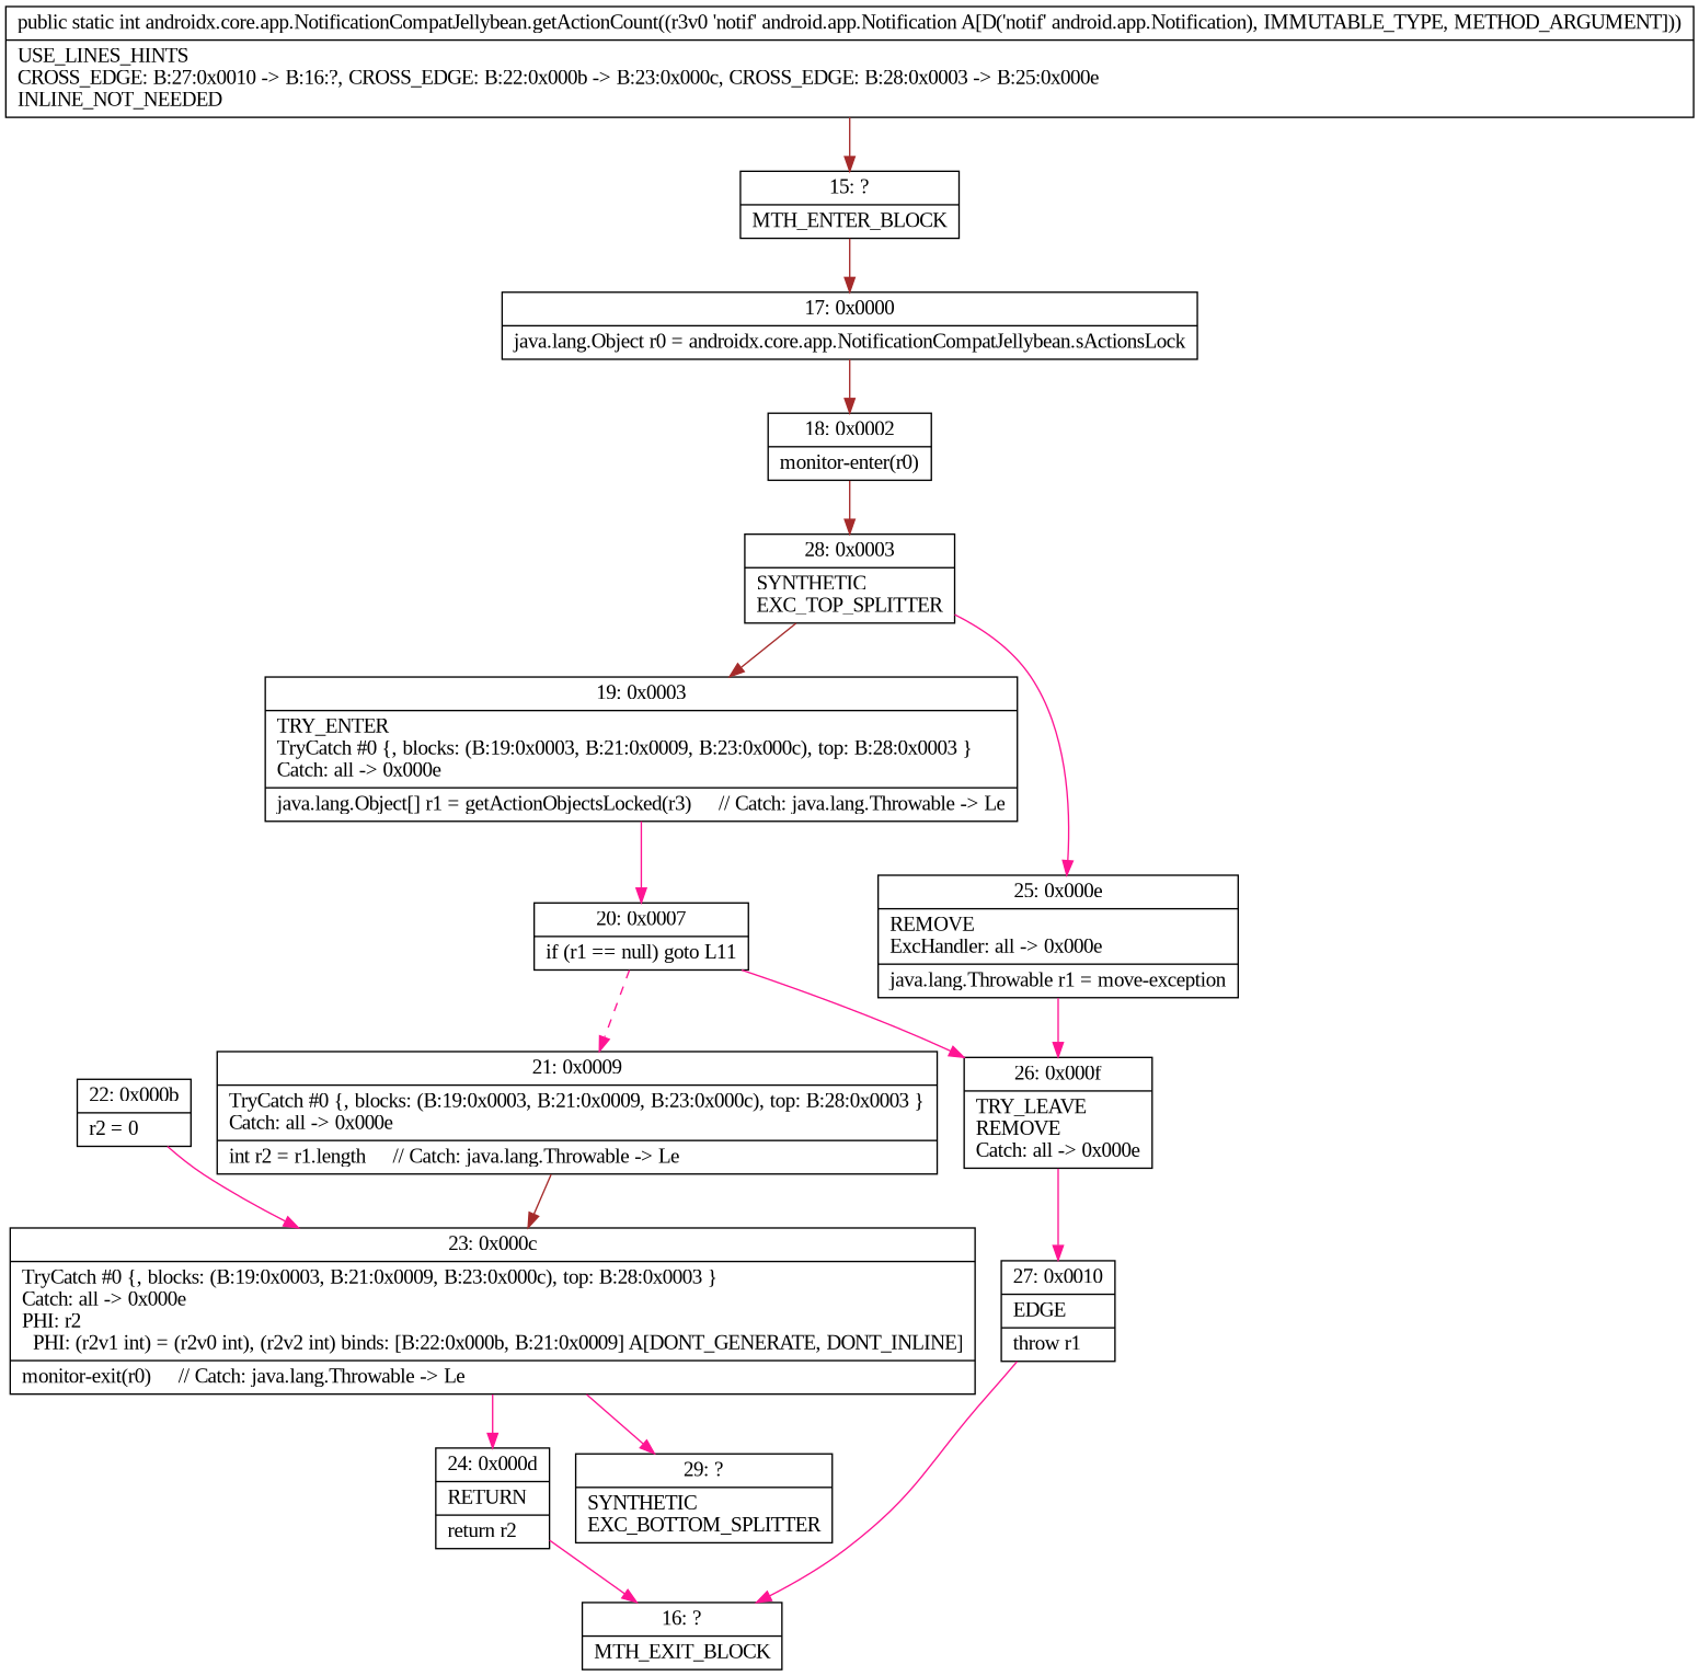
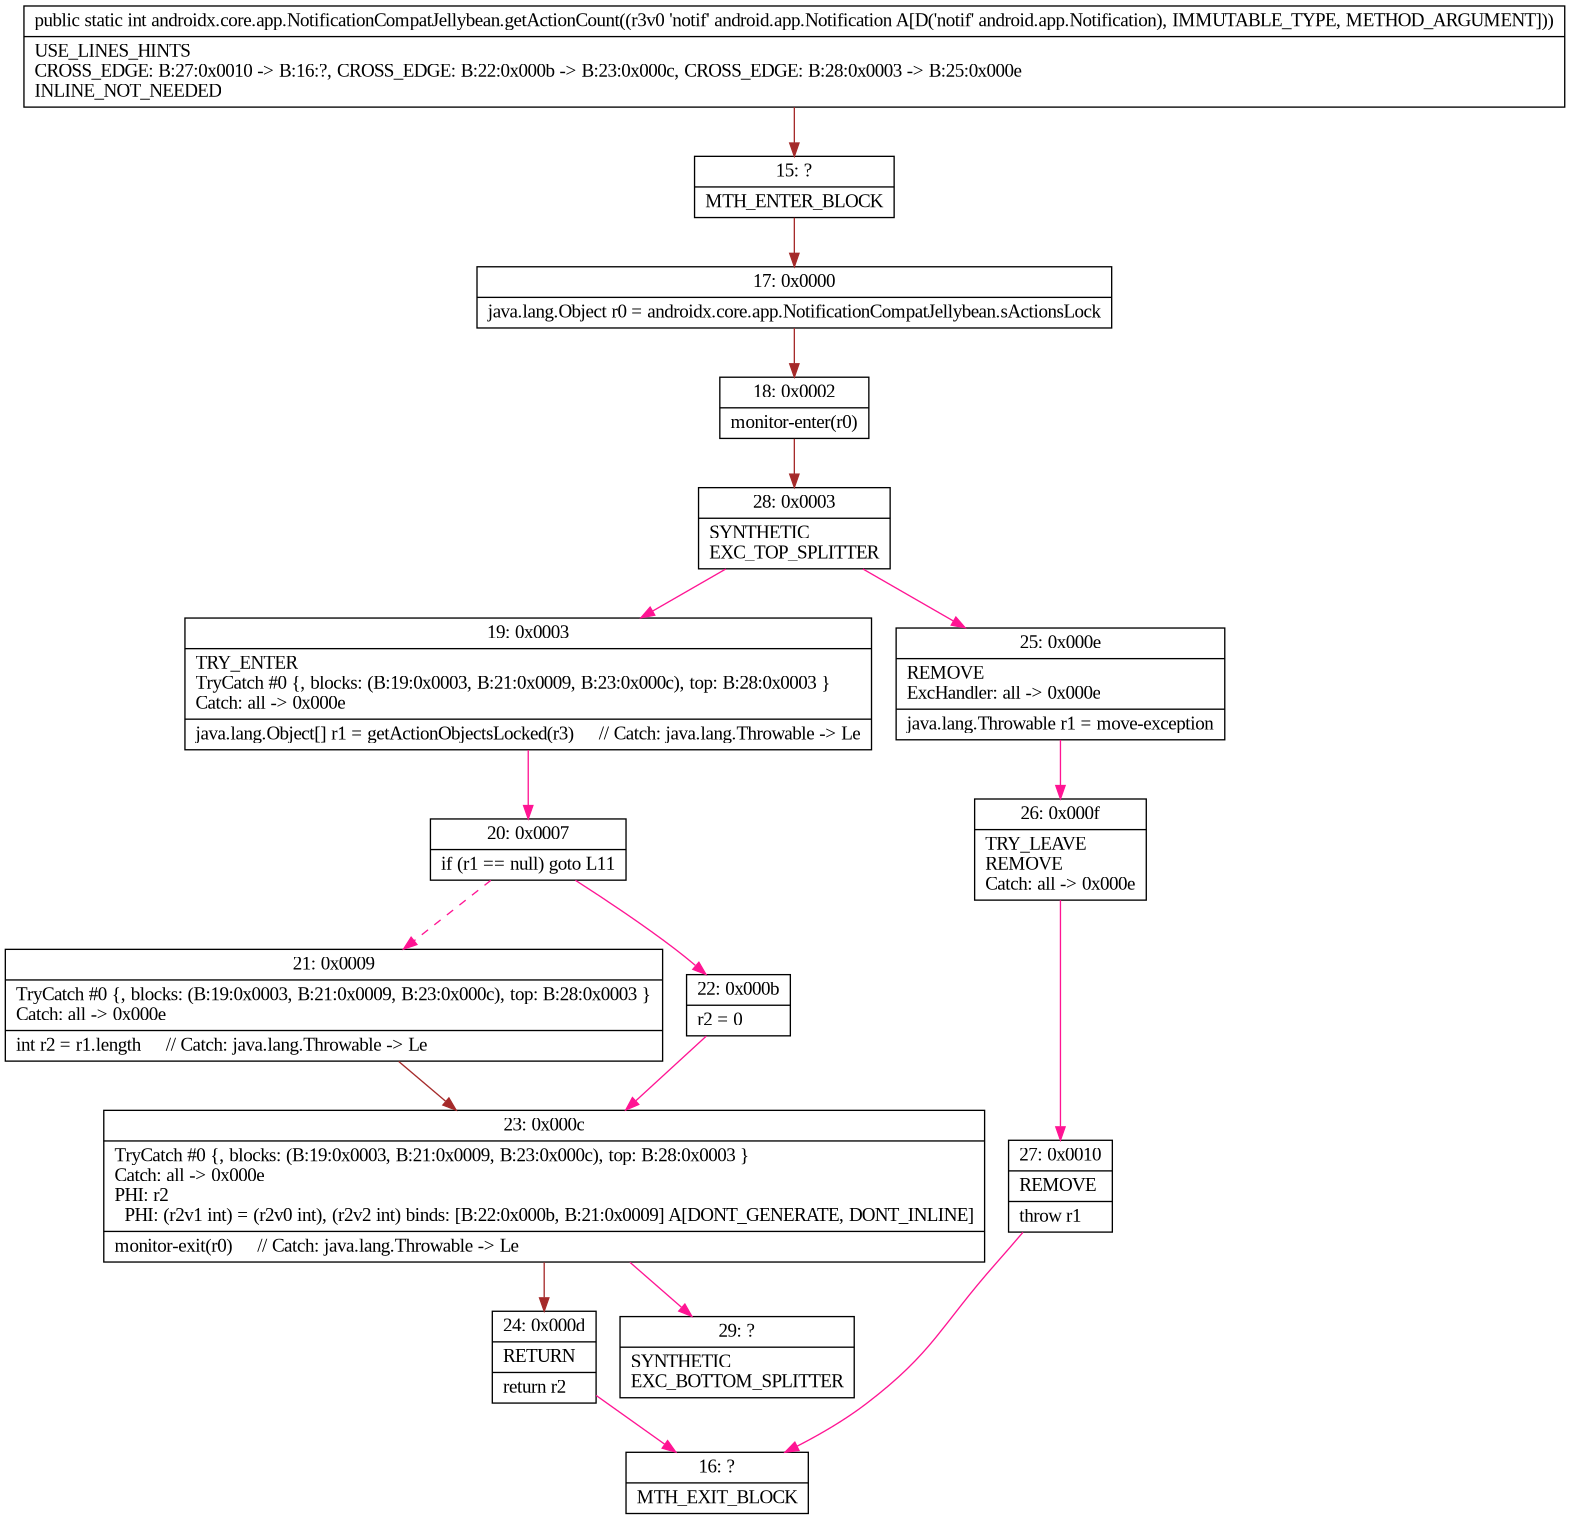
  digraph {
    fontname="Liberation Serif"
    node [fontname="Liberation Serif" shape=record]
    edge [color=deeppink fontname="Liberation Serif"]
    n1 [label="{15\:\ ?|MTH_ENTER_BLOCK\l}"]
    n2 [label="{17\:\ 0x0000|java.lang.Object r0 = androidx.core.app.NotificationCompatJellybean.sActionsLock\l}"]
    n3 [label="{18\:\ 0x0002|monitor\-enter(r0)\l}"]
    n4 [label="{28\:\ 0x0003|SYNTHETIC\lEXC_TOP_SPLITTER\l}"]
    n5 [label="{19\:\ 0x0003|TRY_ENTER\lTryCatch #0 \{, blocks: (B:19:0x0003, B:21:0x0009, B:23:0x000c), top: B:28:0x0003 \}\lCatch: all \-\> 0x000e\l|java.lang.Object[] r1 = getActionObjectsLocked(r3)     \/\/ Catch: java.lang.Throwable \-\> Le\l}"]
    n6 [label="{25\:\ 0x000e|REMOVE\lExcHandler: all \-\> 0x000e\l|java.lang.Throwable r1 = move\-exception\l}"]
    n7 [label="{20\:\ 0x0007|if (r1 == null) goto L11\l}"]
    n8 [label="{26\:\ 0x000f|TRY_LEAVE\lREMOVE\lCatch: all \-\> 0x000e\l}"]
    n9 [label="{21\:\ 0x0009|TryCatch #0 \{, blocks: (B:19:0x0003, B:21:0x0009, B:23:0x000c), top: B:28:0x0003 \}\lCatch: all \-\> 0x000e\l|int r2 = r1.length     \/\/ Catch: java.lang.Throwable \-\> Le\l}"]
    n10 [label="{22\:\ 0x000b|r2 = 0\l}"]
    n11 [label="{23\:\ 0x000c|TryCatch #0 \{, blocks: (B:19:0x0003, B:21:0x0009, B:23:0x000c), top: B:28:0x0003 \}\lCatch: all \-\> 0x000e\lPHI: r2 \l  PHI: (r2v1 int) = (r2v0 int), (r2v2 int) binds: [B:22:0x000b, B:21:0x0009] A[DONT_GENERATE, DONT_INLINE]\l|monitor\-exit(r0)     \/\/ Catch: java.lang.Throwable \-\> Le\l}"]
    n12 [label="{24\:\ 0x000d|RETURN\l|return r2\l}"]
    n13 [label="{29\:\ ?|SYNTHETIC\lEXC_BOTTOM_SPLITTER\l}"]
    n14 [label="{16\:\ ?|MTH_EXIT_BLOCK\l}"]
-   n15 [label="{27\:\ 0x0010|EDGE\l|throw r1\l}"]
+   n15 [label="{27\:\ 0x0010|REMOVE\l|throw r1\l}"]
    n16 [label="{public static int androidx.core.app.NotificationCompatJellybean.getActionCount((r3v0 'notif' android.app.Notification A[D('notif' android.app.Notification), IMMUTABLE_TYPE, METHOD_ARGUMENT]))  | USE_LINES_HINTS\lCROSS_EDGE: B:27:0x0010 \-\> B:16:?, CROSS_EDGE: B:22:0x000b \-\> B:23:0x000c, CROSS_EDGE: B:28:0x0003 \-\> B:25:0x000e\lINLINE_NOT_NEEDED\l}"]
    n1 -> n2 [color=brown]
    n2 -> n3 [color=brown]
    n3 -> n4 [color=brown]
-   n4 -> n5 [color=brown]
+   n4 -> n5
    n4 -> n6
    n5 -> n7
    n6 -> n8
    n7 -> n9 [style=dashed]
-   n7 -> n8
+   n7 -> n10
    n8 -> n15
    n9 -> n11 [color=brown]
    n10 -> n11
-   n11 -> n12
+   n11 -> n12 [color=brown]
    n11 -> n13
    n12 -> n14
    n15 -> n14
    n16 -> n1 [color=brown]
  }
